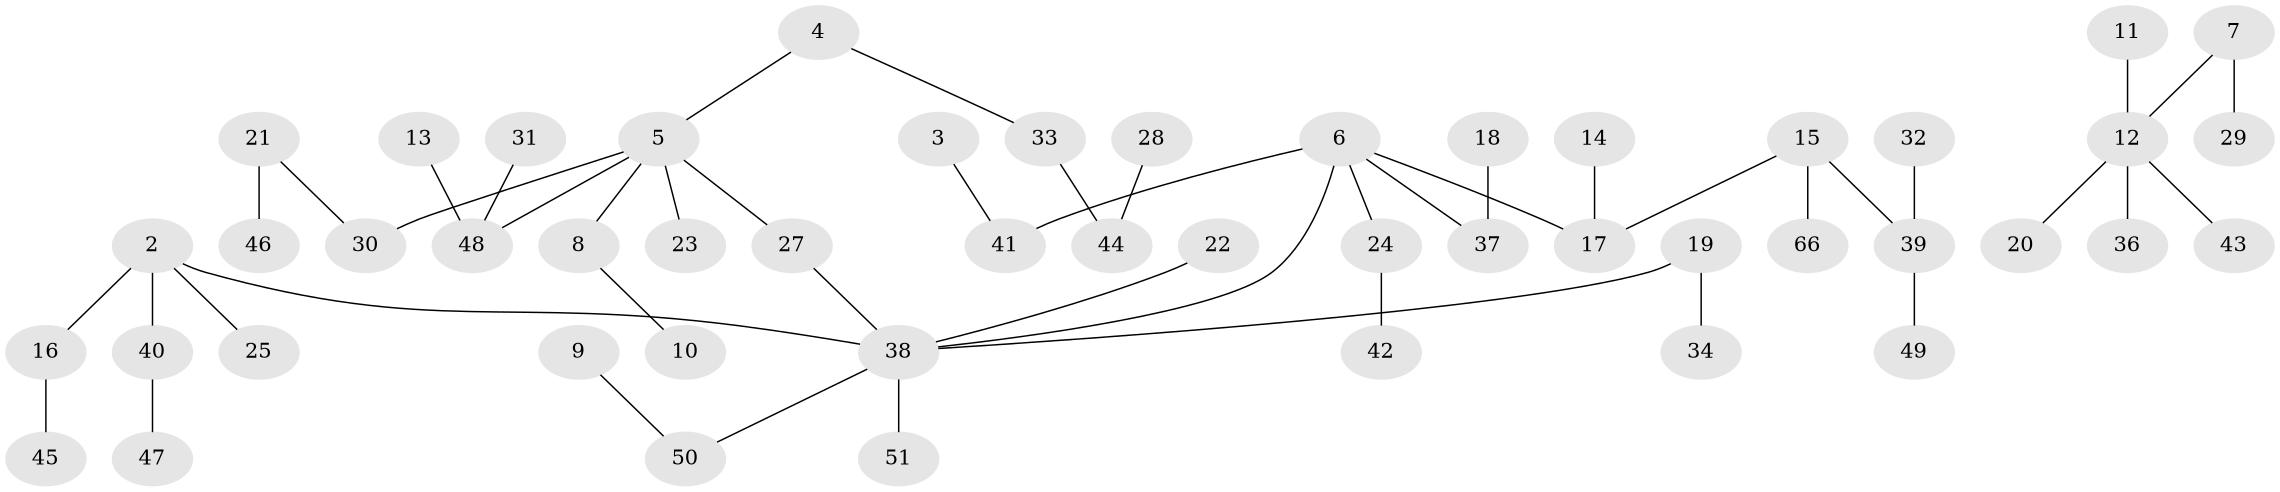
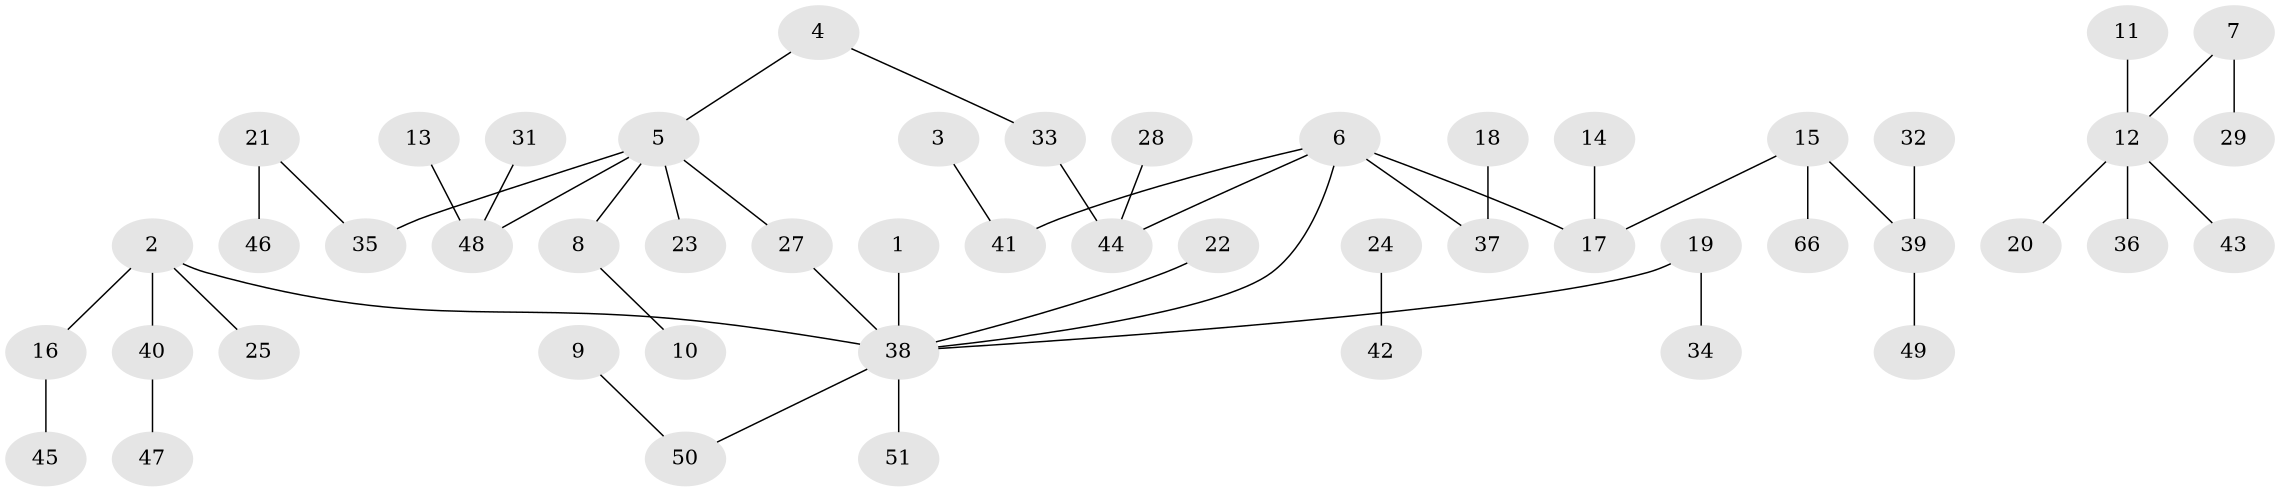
  graph {
    node [color=gray90 style=filled]
    edge [weight=1.0]
+   1
    38
    50
    51
    2
    16
    25
    40
    45
    47
    3
    41
    4
    5
    33
    8
    23
    27
-   35 [label=30]
+   35
    48
    44
    10
    12
    20
    36
    43
    6
    17
    24
    37
    42
    7
    29
    9
    11
    13
    14
    15
    n39 [label=66]
    39
    49
    18
    19
    34
    21
    46
    22
    28
    31
    32
+   1 -- 38
    38 -- 50
    38 -- 51
    2 -- 38
    2 -- 16
    2 -- 25
    2 -- 40
    16 -- 45
    40 -- 47
    3 -- 41
    4 -- 5
    4 -- 33
    5 -- 8
    5 -- 23
    5 -- 27
    5 -- 35
    5 -- 48
    33 -- 44
    8 -- 10
    27 -- 38
    12 -- 20
    12 -- 36
    12 -- 43
    6 -- 38
    6 -- 41
    6 -- 17
-   6 -- 24
+   6 -- 44
    6 -- 37
    24 -- 42
    7 -- 12
    7 -- 29
    9 -- 50
    11 -- 12
    13 -- 48
    14 -- 17
    15 -- 17
    15 -- n39
    15 -- 39
    39 -- 49
    18 -- 37
    19 -- 38
    19 -- 34
    21 -- 35
    21 -- 46
    22 -- 38
    28 -- 44
    31 -- 48
    32 -- 39
  }
